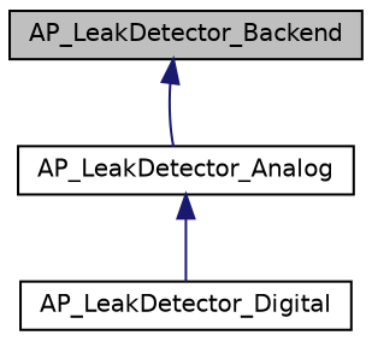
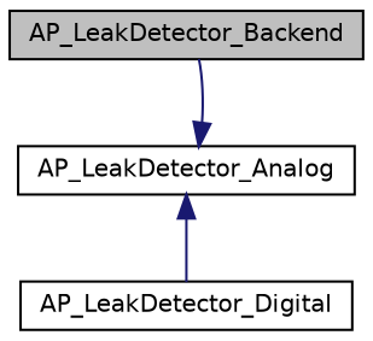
  digraph {
    node [color=black fillcolor=white fontname=Helvetica fontsize=10 shape=record style=filled]
    edge [color=midnightblue dir=back fontname=Helvetica fontsize=10 labelfontname=Helvetica labelfontsize=10 style=solid]
    n1 [fillcolor=grey75 fontcolor=black height=0.2 label=AP_LeakDetector_Backend width=0.4]
    n2 [height=0.2 label=AP_LeakDetector_Analog width=0.4]
    n3 [height=0.2 label=AP_LeakDetector_Digital width=0.4]
-   n1 -> n2
+   n2 -> n1
    n2 -> n3
  }
